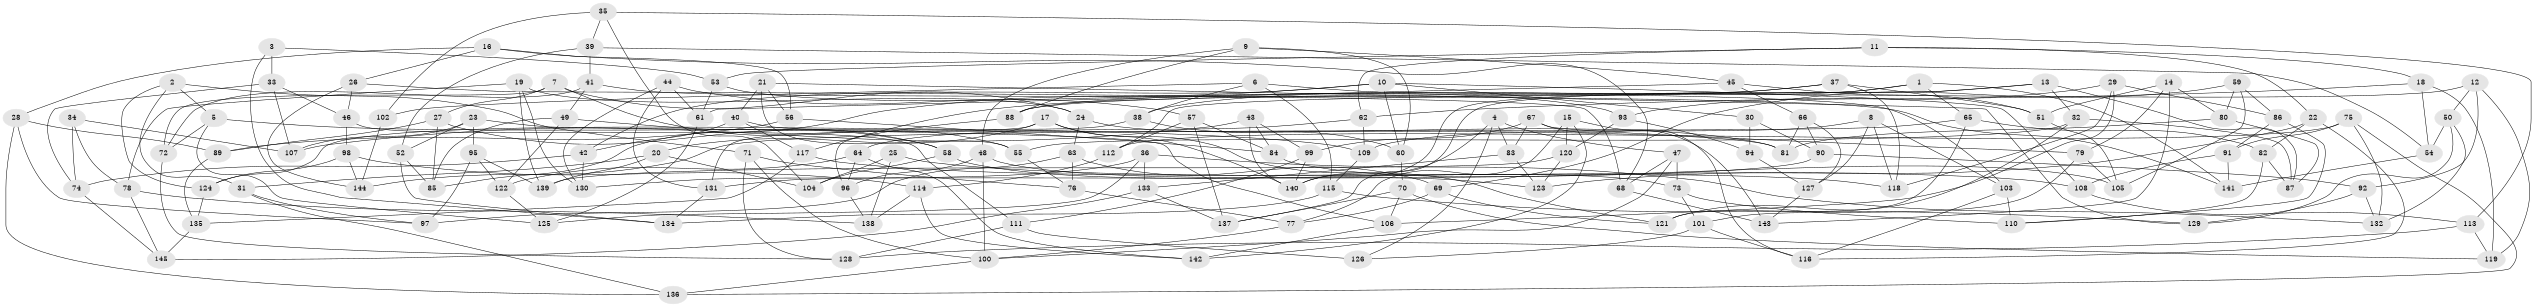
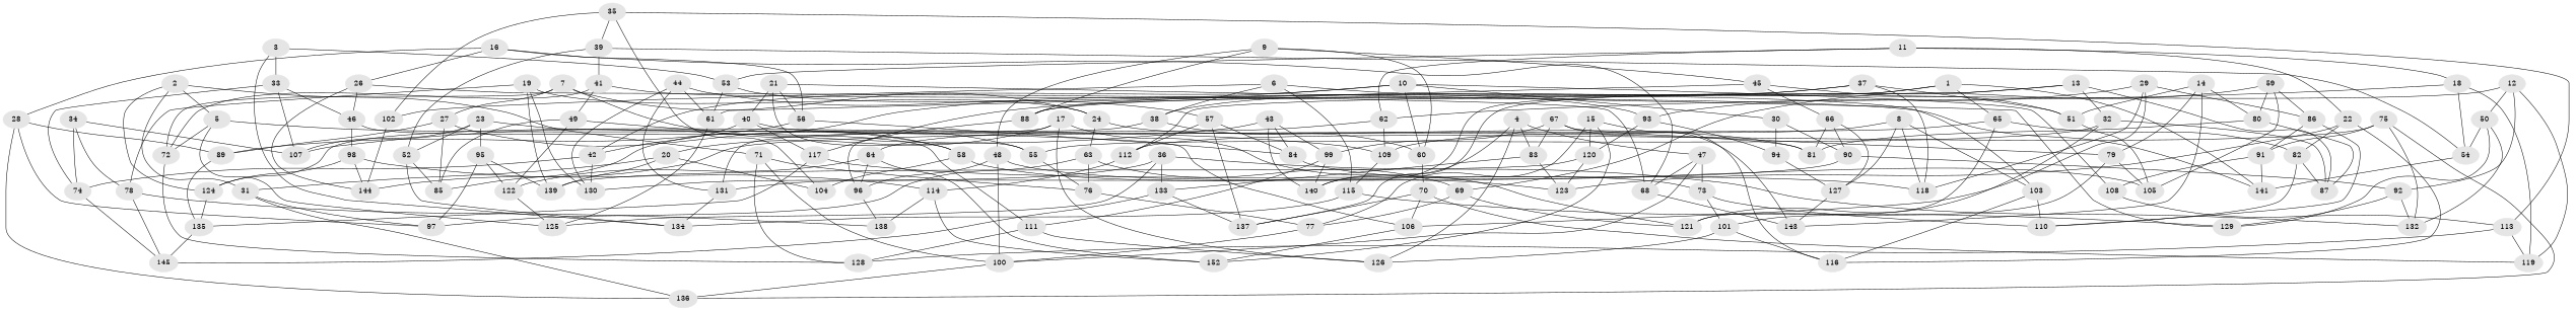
  graph {
    node [color=gray90 style=filled]
    1
    38
    65
    140
    141
    124
    60
    121
    82
    144
    2
    5
    31
    71
    72
    109
    125
    97
    136
    100
    76
    128
    135
    3
    33
    53
    134
    107
    46
    74
    93
    61
    94
    127
    4
    47
    83
    126
    68
    73
    123
    133
    115
    6
    102
    103
    116
    110
    129
    7
    24
    27
    55
    63
    81
    85
    58
    89
    8
    118
    143
    9
    45
    48
    88
    51
    66
    96
    70
    10
    30
    42
    108
    90
    130
    11
    18
    22
    62
    119
    54
    64
    12
    50
    92
    132
    13
    32
    87
    112
    137
    114
    14
    79
    80
    105
    101
    15
    77
    120
-   142
+   142 [label=152]
    139
    16
    26
    28
    56
    84
    17
    20
    131
    104
    19
    78
    138
    145
    21
    40
    117
    23
    52
    95
    106
    122
    69
-   25
    34
    113
    98
    111
    29
    86
    91
    35
    39
    41
    36
    37
    49
    43
    99
    44
    57
    59
    67
    75
    1 -- 38
    1 -- 65
    1 -- 140
    1 -- 141
    38 -- 124
    38 -- 60
    65 -- 121
    65 -- 82
    65 -- 144
    124 -- 135
    60 -- 70
    82 -- 110
    82 -- 87
    2 -- 124
    2 -- 5
    2 -- 31
    2 -- 71
    5 -- 72
    5 -- 109
    5 -- 125
    31 -- 97
    31 -- 136
    71 -- 100
    71 -- 76
    71 -- 128
    72 -- 128
    109 -- 115
    100 -- 136
    76 -- 77
    135 -- 145
    3 -- 33
    3 -- 53
    3 -- 134
    33 -- 107
    33 -- 46
    33 -- 74
    53 -- 93
    53 -- 61
    46 -- 98
    46 -- 111
    74 -- 145
    93 -- 94
    93 -- 120
    61 -- 125
    94 -- 127
    127 -- 143
    4 -- 140
    4 -- 47
    4 -- 83
    4 -- 126
    47 -- 100
    47 -- 68
    47 -- 73
    83 -- 123
    83 -- 133
    68 -- 143
    73 -- 110
    73 -- 101
    133 -- 137
    133 -- 145
    115 -- 134
    115 -- 129
    6 -- 38
    6 -- 115
    6 -- 102
    6 -- 103
    102 -- 144
    103 -- 116
    103 -- 110
    7 -- 72
    7 -- 24
    7 -- 27
    7 -- 55
    24 -- 63
    24 -- 81
    27 -- 85
    27 -- 58
    27 -- 89
    55 -- 76
    63 -- 97
    63 -- 76
    63 -- 69
    58 -- 73
    58 -- 104
    89 -- 135
    8 -- 109
    8 -- 127
    8 -- 103
    8 -- 118
    9 -- 60
    9 -- 45
    9 -- 48
    9 -- 88
    45 -- 61
    45 -- 51
    45 -- 66
    48 -- 100
    48 -- 123
    48 -- 96
    88 -- 96
    51 -- 105
    66 -- 127
    66 -- 81
    66 -- 90
    96 -- 138
    70 -- 119
    70 -- 137
    70 -- 106
    10 -- 60
    10 -- 85
    10 -- 30
    10 -- 42
    10 -- 108
    30 -- 94
    30 -- 90
    42 -- 74
    42 -- 130
    108 -- 113
    90 -- 92
    90 -- 131
    11 -- 53
    11 -- 18
    11 -- 22
    11 -- 62
    18 -- 62
    18 -- 119
    18 -- 54
    22 -- 82
    22 -- 123
    22 -- 116
    62 -- 109
    62 -- 64
    54 -- 141
    64 -- 96
    64 -- 142
    64 -- 122
    12 -- 88
    12 -- 119
    12 -- 50
    12 -- 92
    50 -- 129
    50 -- 54
    50 -- 132
    92 -- 129
    92 -- 132
    13 -- 32
    13 -- 87
    13 -- 112
    13 -- 137
    32 -- 121
    32 -- 55
    32 -- 87
    112 -- 114
    114 -- 142
    114 -- 138
    14 -- 143
    14 -- 51
    14 -- 79
    14 -- 80
    79 -- 105
    79 -- 101
    80 -- 81
    80 -- 87
    101 -- 126
    101 -- 116
    15 -- 116
    15 -- 77
    15 -- 120
    15 -- 142
    77 -- 100
    120 -- 123
    120 -- 139
    16 -- 68
    16 -- 26
    16 -- 28
    16 -- 56
    26 -- 144
    26 -- 46
    26 -- 68
    28 -- 97
    28 -- 136
    28 -- 89
    56 -- 89
    56 -- 84
    84 -- 105
    17 -- 121
-   17 -- 140
+   17 -- 126
    17 -- 20
    17 -- 131
    20 -- 31
    20 -- 139
    20 -- 104
    131 -- 134
    19 -- 24
    19 -- 130
    19 -- 139
    19 -- 78
    78 -- 138
    78 -- 145
    21 -- 129
    21 -- 55
    21 -- 56
    21 -- 40
    40 -- 81
    40 -- 42
    40 -- 117
    117 -- 135
    117 -- 118
    23 -- 107
    23 -- 52
    23 -- 95
    23 -- 106
    52 -- 134
    52 -- 85
    95 -- 97
    95 -- 139
    95 -- 122
    106 -- 142
    122 -- 125
    69 -- 121
    69 -- 77
-   25 -- 108
-   25 -- 104
-   25 -- 138
    34 -- 107
    34 -- 74
    34 -- 78
    113 -- 128
    113 -- 119
    98 -- 124
    98 -- 144
    98 -- 114
    111 -- 128
    111 -- 126
    29 -- 93
    29 -- 118
    29 -- 106
    29 -- 86
    86 -- 110
    86 -- 91
    91 -- 141
    91 -- 108
    35 -- 102
    35 -- 104
    35 -- 113
    35 -- 39
    39 -- 54
    39 -- 52
    39 -- 41
    41 -- 141
    41 -- 72
    41 -- 49
    36 -- 125
    36 -- 133
    36 -- 130
    36 -- 132
    37 -- 118
    37 -- 88
    37 -- 51
    37 -- 117
    49 -- 85
    49 -- 58
    49 -- 122
    43 -- 140
    43 -- 107
    43 -- 84
    43 -- 99
    99 -- 140
    99 -- 111
    44 -- 61
    44 -- 130
    44 -- 131
    44 -- 57
    57 -- 112
    57 -- 137
    57 -- 84
    59 -- 80
    59 -- 105
    59 -- 69
    59 -- 86
    67 -- 83
    67 -- 143
    67 -- 79
    67 -- 99
    75 -- 136
    75 -- 132
    75 -- 112
    75 -- 91
  }
